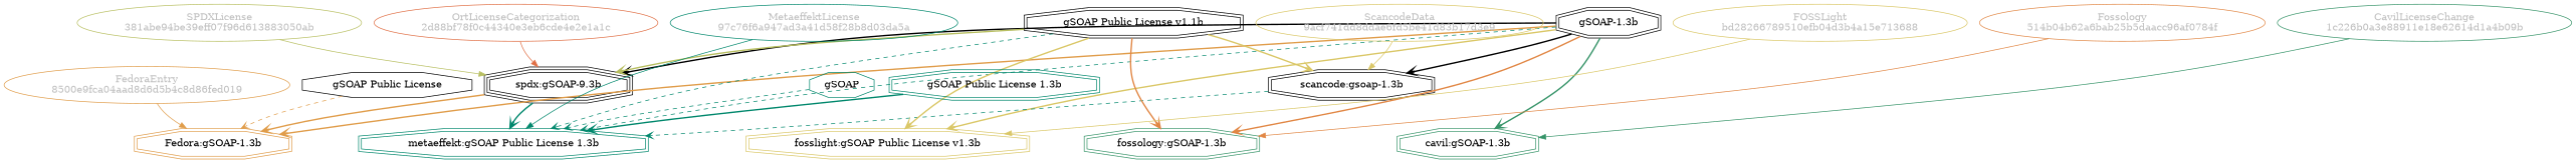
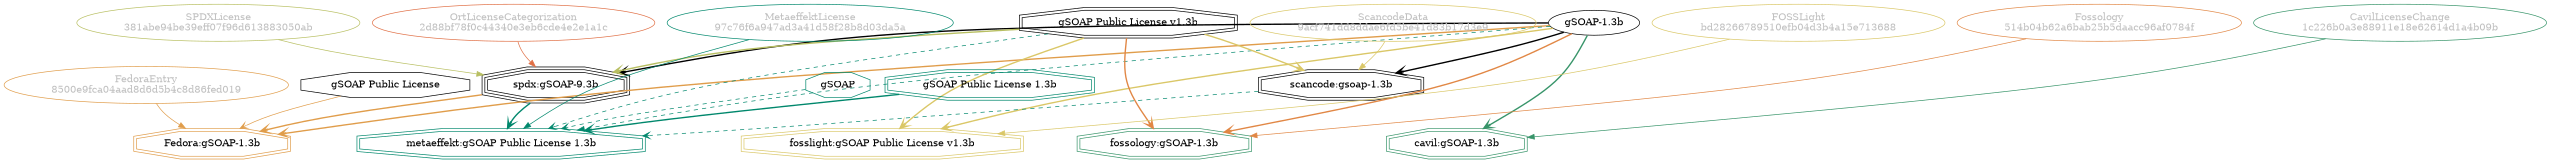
  strict digraph {
    splines=curved
    node [shape=doubleoctagon]
    edge [color="#00876c" weight=0.5 arrowhead=vee style=bold]
    n1 [color="#b8bf62" fillcolor="beige;1" fontcolor=gray label="SPDXLicense\n381abe94be39eff07f96d613883050ab" shape=ellipse]
    n2 [label="spdx:gSOAP-9.3b" shape=tripleoctagon]
    n3 [color="#e09d4b" label="Fedora:gSOAP-1.3b"]
    n4 [color="#00876c" label="metaeffekt:gSOAP Public License 1.3b"]
-   n5 [label="gSOAP-1.3b"]
+   n5 [label="gSOAP-1.3b" shape=ellipse]
    n6 [label="scancode:gsoap-1.3b"]
    n7 [color="#379469" label="fossology:gSOAP-1.3b"]
    n8 [color="#379469" label="cavil:gSOAP-1.3b"]
    n9 [color="#dac767" label="fosslight:gSOAP Public License v1.3b"]
-   n10 [label="gSOAP Public License v1.1b"]
+   n10 [label="gSOAP Public License v1.3b"]
    n11 [color="#e09d4b" fillcolor="beige;1" fontcolor=gray label="FedoraEntry\n8500e9fca04aad8d6d5b4c8d86fed019" shape=ellipse]
    n12 [label="gSOAP Public License" shape=octagon]
    n13 [color="#dac767" fillcolor="beige;1" fontcolor=gray label="ScancodeData\n9acf741dd8ddae6fd5be41d83b17d3e9" shape=ellipse]
    n14 [color="#e18745" fillcolor="beige;1" fontcolor=gray label="Fossology\n514b04b62a6bab25b5daacc96af0784f" shape=ellipse]
    n15 [color="#e06f45" fillcolor="beige;1" fontcolor=gray label="OrtLicenseCategorization\n2d88bf78f0c44340e3eb6cde4e2e1a1c" shape=ellipse]
    n16 [color="#379469" fillcolor="beige;1" fontcolor=gray label="CavilLicenseChange\n1c226b0a3e88911e18e62614d1a4b09b" shape=ellipse]
    n17 [color="#00876c" fillcolor="beige;1" fontcolor=gray label="MetaeffektLicense\n97c76f6a947ad3a41d58f28b8d03da5a" shape=ellipse]
    n18 [color="#00876c" label="gSOAP Public License 1.3b"]
    n19 [color="#00876c" label=gSOAP shape=octagon]
    n20 [color="#dac767" fillcolor="beige;1" fontcolor=gray label="FOSSLight\nbd28266789510efb04d3b4a15e713688" shape=ellipse]
    n1 -> n2 [color="#b8bf62" arrowhead="" style=""]
    n2 -> n3 [color="#e09d4b" weight=0.7]
    n2 -> n4 [weight=0.7]
    n5 -> n2 [weight=0.7 color=""]
    n5 -> n3 [color="#e09d4b" weight=0.7]
-   n5 -> n4 [style=dashed]
+   n5 -> n4 [arrowhead=normal style=dashed]
    n5 -> n6 [weight=0.7 color=""]
    n5 -> n7 [color="#e18745" weight=0.7]
    n5 -> n8 [color="#379469" weight=0.7]
    n5 -> n9 [color="#dac767" weight=0.7]
    n6 -> n4 [style=dashed]
    n10 -> n2 [color="#b8bf62" weight=0.7]
    n10 -> n4 [style=dashed]
    n10 -> n6 [color="#dac767" weight=0.7]
    n10 -> n7 [color="#e18745" weight=0.7]
    n10 -> n9 [color="#dac767" weight=0.7]
    n11 -> n3 [color="#e09d4b" arrowhead="" style=""]
-   n12 -> n3 [color="#e09d4b" style=dashed]
+   n12 -> n3 [color="#e09d4b" style=solid]
    n13 -> n6 [color="#dac767" arrowhead="" style=""]
    n14 -> n7 [color="#e18745" arrowhead="" style=""]
    n15 -> n2 [color="#e06f45" arrowhead="" style=""]
    n16 -> n8 [color="#379469" arrowhead="" style=""]
    n17 -> n4 [arrowhead="" style=""]
    n18 -> n4 [weight=0.7]
    n19 -> n4 [style=dashed]
    n20 -> n9 [color="#dac767" arrowhead="" style=""]
  }
